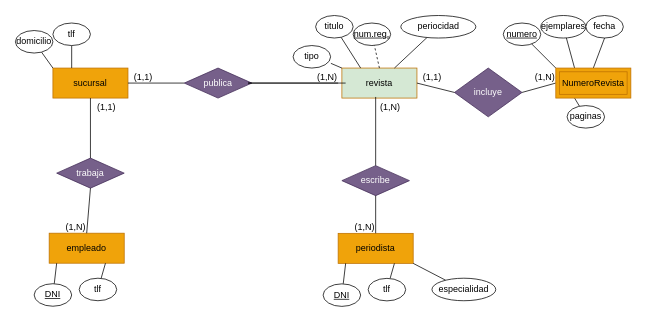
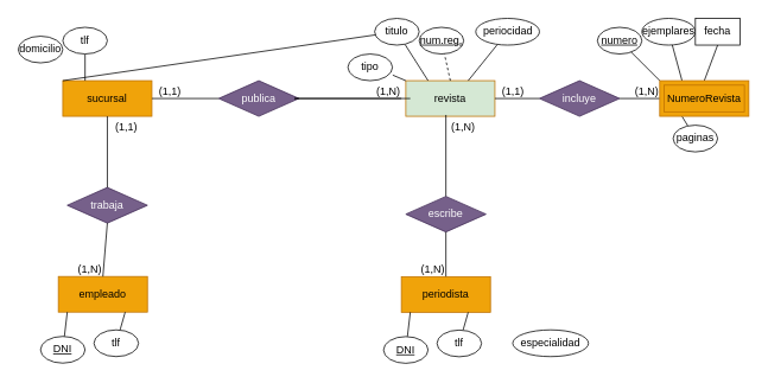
  <mxCell id="0" />
  <mxCell id="1" parent="0" />
  <mxCell id="2" value="sucursal" style="whiteSpace=wrap;html=1;align=center;fillColor=#f0a30a;strokeColor=#BD7000;fontColor=#000000;" parent="1" vertex="1"><mxGeometry x="70" y="90" width="100" height="40" as="geometry" /></mxCell>
  <mxCell id="3" value="" style="endArrow=none;html=1;rounded=0;exitX=0.25;exitY=0;exitDx=0;exitDy=0;" parent="1" source="2" target="4" edge="1"><mxGeometry relative="1" as="geometry"><mxPoint y="45" as="sourcePoint" x="20" /><mxPoint x="80" y="45" as="targetPoint" /></mxGeometry></mxCell>
  <mxCell id="4" value="tlf" style="ellipse;whiteSpace=wrap;html=1;align=center;" parent="1" vertex="1"><mxGeometry x="70" y="30" width="50" height="30" as="geometry" /></mxCell>
- <mxCell id="5" value="" style="endArrow=none;html=1;rounded=0;exitX=0;exitY=0;exitDx=0;exitDy=0;" parent="1" source="2" target="6" edge="1"><mxGeometry relative="1" as="geometry"><mxPoint x="40" y="80" as="sourcePoint" /><mxPoint x="30" y="55" as="targetPoint" /></mxGeometry></mxCell>
+ <mxCell id="5" value="" style="endArrow=none;html=1;rounded=0;exitX=0;exitY=0;exitDx=0;exitDy=0;" parent="1" source="2" target="21" edge="1"><mxGeometry relative="1" as="geometry"><mxPoint x="40" y="80" as="sourcePoint" /><mxPoint x="30" y="55" as="targetPoint" /></mxGeometry></mxCell>
  <mxCell id="6" value="domicilio" style="ellipse;whiteSpace=wrap;html=1;align=center;" parent="1" vertex="1"><mxGeometry y="40" width="50" height="30" as="geometry" x="20" /></mxCell>
  <mxCell id="7" value="empleado" style="whiteSpace=wrap;html=1;align=center;fillColor=#f0a30a;strokeColor=#BD7000;fontColor=#000000;" parent="1" vertex="1"><mxGeometry x="65" y="310" width="100" height="40" as="geometry" /></mxCell>
  <mxCell id="8" value="" style="endArrow=none;html=1;rounded=0;exitX=0.325;exitY=1.067;exitDx=0;exitDy=0;exitPerimeter=0;" parent="1" target="9" edge="1"><mxGeometry relative="1" as="geometry"><mxPoint x="75" y="350" as="sourcePoint" /><mxPoint x="110" y="392.32" as="targetPoint" /></mxGeometry></mxCell>
  <mxCell id="9" value="&lt;u&gt;DNI&lt;/u&gt;" style="ellipse;whiteSpace=wrap;html=1;align=center;" parent="1" vertex="1"><mxGeometry x="45" y="377.32" width="50" height="30" as="geometry" /></mxCell>
  <mxCell id="10" value="" style="endArrow=none;html=1;rounded=0;exitX=0.75;exitY=1;exitDx=0;exitDy=0;" parent="1" source="7" target="11" edge="1"><mxGeometry relative="1" as="geometry"><mxPoint x="80" y="395" as="sourcePoint" /><mxPoint x="140" y="395" as="targetPoint" /></mxGeometry></mxCell>
  <mxCell id="11" value="tlf" style="ellipse;whiteSpace=wrap;html=1;align=center;" parent="1" vertex="1"><mxGeometry x="105" y="370" width="50" height="30" as="geometry" /></mxCell>
  <mxCell id="12" value="trabaja" style="shape=rhombus;perimeter=rhombusPerimeter;whiteSpace=wrap;html=1;align=center;fillColor=#76608a;fontColor=#ffffff;strokeColor=#432D57;" parent="1" vertex="1"><mxGeometry x="75" y="210" width="90" height="40" as="geometry" /></mxCell>
  <mxCell id="13" value="" style="endArrow=none;html=1;rounded=0;exitX=0.5;exitY=0;exitDx=0;exitDy=0;entryX=0.5;entryY=1;entryDx=0;entryDy=0;" parent="1" source="12" target="2" edge="1"><mxGeometry relative="1" as="geometry"><mxPoint x="261" y="70" as="sourcePoint" /><mxPoint x="214" y="100" as="targetPoint" /></mxGeometry></mxCell>
  <mxCell id="14" value="(1,1)" style="resizable=0;html=1;whiteSpace=wrap;align=right;verticalAlign=bottom;" parent="13" connectable="0" vertex="1"><mxGeometry x="1" relative="1" as="geometry"><mxPoint x="35" y="20" as="offset" /></mxGeometry></mxCell>
  <mxCell id="15" value="" style="endArrow=none;html=1;rounded=0;exitX=0.5;exitY=1;exitDx=0;exitDy=0;entryX=0.5;entryY=0;entryDx=0;entryDy=0;" parent="1" source="12" target="7" edge="1"><mxGeometry relative="1" as="geometry"><mxPoint x="261" y="70" as="sourcePoint" /><mxPoint x="434" y="100" as="targetPoint" /></mxGeometry></mxCell>
  <mxCell id="16" value="(1,N)" style="resizable=0;html=1;whiteSpace=wrap;align=right;verticalAlign=bottom;" parent="15" connectable="0" vertex="1"><mxGeometry x="1" relative="1" as="geometry"><mxPoint as="offset" /></mxGeometry></mxCell>
  <mxCell id="17" value="revista" style="whiteSpace=wrap;html=1;align=center;fillColor=#d5e8d4;strokeColor=#BD7000;fontColor=#000000;" parent="1" vertex="1"><mxGeometry x="455" y="90" width="100" height="40" as="geometry" /></mxCell>
  <mxCell id="18" value="" style="endArrow=none;html=1;rounded=0;exitX=0.5;exitY=0;exitDx=0;exitDy=0;dashed=1;" parent="1" source="17" target="19" edge="1"><mxGeometry relative="1" as="geometry"><mxPoint x="435" y="45" as="sourcePoint" /><mxPoint x="495" y="45" as="targetPoint" /></mxGeometry></mxCell>
  <mxCell id="19" value="&lt;u&gt;num.reg.&lt;/u&gt;" style="ellipse;whiteSpace=wrap;html=1;align=center;" parent="1" vertex="1"><mxGeometry x="470" y="30" width="50" height="30" as="geometry" /></mxCell>
  <mxCell id="20" value="" style="endArrow=none;html=1;rounded=0;exitX=0.25;exitY=0;exitDx=0;exitDy=0;" parent="1" source="17" target="21" edge="1"><mxGeometry relative="1" as="geometry"><mxPoint x="375" y="45" as="sourcePoint" /><mxPoint x="435" y="45" as="targetPoint" /></mxGeometry></mxCell>
  <mxCell id="21" value="titulo" style="ellipse;whiteSpace=wrap;html=1;align=center;" parent="1" vertex="1"><mxGeometry x="420" y="20" width="50" height="30" as="geometry" /></mxCell>
  <mxCell id="22" value="" style="endArrow=none;html=1;rounded=0;exitX=0.75;exitY=0;exitDx=0;exitDy=0;" parent="1" target="23" edge="1"><mxGeometry relative="1" as="geometry"><mxPoint x="525" y="90" as="sourcePoint" /><mxPoint x="571" y="45" as="targetPoint" /></mxGeometry></mxCell>
- <mxCell id="23" value="periocidad" style="ellipse;whiteSpace=wrap;html=1;align=center;" parent="1" vertex="1"><mxGeometry x="533.5" y="20" width="100" height="30" as="geometry" /></mxCell>
+ <mxCell id="23" value="periocidad" style="ellipse;whiteSpace=wrap;html=1;align=center;" parent="1" vertex="1"><mxGeometry x="533.5" y="20" width="71.5" height="30" as="geometry" /></mxCell>
  <mxCell id="24" value="" style="endArrow=none;html=1;rounded=0;exitX=0;exitY=0;exitDx=0;exitDy=0;" parent="1" source="17" edge="1"><mxGeometry relative="1" as="geometry"><mxPoint x="440" y="110" as="sourcePoint" /><mxPoint x="440.343" y="83.719" as="targetPoint" /></mxGeometry></mxCell>
  <mxCell id="25" value="tipo" style="ellipse;whiteSpace=wrap;html=1;align=center;" parent="1" vertex="1"><mxGeometry x="390" y="60" width="50" height="30" as="geometry" /></mxCell>
  <mxCell id="26" value="publica" style="shape=rhombus;perimeter=rhombusPerimeter;whiteSpace=wrap;html=1;align=center;fillColor=#76608a;fontColor=#ffffff;strokeColor=#432D57;" parent="1" vertex="1"><mxGeometry x="245" y="90" width="90" height="40" as="geometry" /></mxCell>
  <mxCell id="27" value="" style="endArrow=none;html=1;rounded=0;exitX=0;exitY=0.5;exitDx=0;exitDy=0;entryX=1;entryY=0.5;entryDx=0;entryDy=0;" parent="1" source="26" target="2" edge="1"><mxGeometry relative="1" as="geometry"><mxPoint x="222" y="80" as="sourcePoint" /><mxPoint x="175" y="110" as="targetPoint" /></mxGeometry></mxCell>
  <mxCell id="28" value="(1,1)" style="resizable=0;html=1;whiteSpace=wrap;align=right;verticalAlign=bottom;" parent="27" connectable="0" vertex="1"><mxGeometry x="1" relative="1" as="geometry"><mxPoint x="34" as="offset" /></mxGeometry></mxCell>
  <mxCell id="29" value="" style="endArrow=none;html=1;rounded=0;exitX=1;exitY=0.5;exitDx=0;exitDy=0;" parent="1" edge="1"><mxGeometry relative="1" as="geometry"><mxPoint x="460" y="110" as="sourcePoint" /><mxPoint x="450" y="110" as="targetPoint" /><Array as="points"><mxPoint x="330" y="110" /></Array></mxGeometry></mxCell>
  <mxCell id="30" value="(1,N)" style="resizable=0;html=1;whiteSpace=wrap;align=right;verticalAlign=bottom;" parent="29" connectable="0" vertex="1"><mxGeometry x="1" relative="1" as="geometry"><mxPoint as="offset" /></mxGeometry></mxCell>
  <mxCell id="31" value="periodista" style="whiteSpace=wrap;html=1;align=center;fillColor=#f0a30a;strokeColor=#BD7000;fontColor=#000000;" parent="1" vertex="1"><mxGeometry x="450" y="310.207" width="100" height="40" as="geometry" /></mxCell>
  <mxCell id="32" value="" style="endArrow=none;html=1;rounded=0;exitX=0.325;exitY=1.067;exitDx=0;exitDy=0;exitPerimeter=0;" parent="1" target="33" edge="1"><mxGeometry relative="1" as="geometry"><mxPoint x="460" y="350.207" as="sourcePoint" /><mxPoint x="495" y="392.527" as="targetPoint" /></mxGeometry></mxCell>
  <mxCell id="33" value="&lt;u&gt;DNI&lt;/u&gt;" style="ellipse;whiteSpace=wrap;html=1;align=center;" parent="1" vertex="1"><mxGeometry x="430" y="377.527" width="50" height="30" as="geometry" /></mxCell>
  <mxCell id="34" value="" style="endArrow=none;html=1;rounded=0;exitX=0.75;exitY=1;exitDx=0;exitDy=0;" parent="1" source="31" target="35" edge="1"><mxGeometry relative="1" as="geometry"><mxPoint x="465" y="395.207" as="sourcePoint" /><mxPoint x="525" y="395.207" as="targetPoint" /></mxGeometry></mxCell>
  <mxCell id="35" value="tlf" style="ellipse;whiteSpace=wrap;html=1;align=center;" parent="1" vertex="1"><mxGeometry x="490" y="370.207" width="50" height="30" as="geometry" /></mxCell>
  <mxCell id="36" value="" style="resizable=0;html=1;whiteSpace=wrap;align=right;verticalAlign=bottom;" parent="1" connectable="0" vertex="1"><mxGeometry x="500.017" y="310" as="geometry" /></mxCell>
- <mxCell id="37" value="" style="endArrow=none;html=1;rounded=0;exitX=1;exitY=1;exitDx=0;exitDy=0;" parent="1" source="31" target="38" edge="1"><mxGeometry relative="1" as="geometry"><mxPoint x="540" y="380.007" as="sourcePoint" /><mxPoint x="600" y="385" as="targetPoint" /></mxGeometry></mxCell>
  <mxCell id="38" value="especialidad" style="ellipse;whiteSpace=wrap;html=1;align=center;" parent="1" vertex="1"><mxGeometry x="575" y="370" width="85" height="30" as="geometry" /></mxCell>
  <mxCell id="39" value="escribe" style="shape=rhombus;perimeter=rhombusPerimeter;whiteSpace=wrap;html=1;align=center;fillColor=#76608a;fontColor=#ffffff;strokeColor=#432D57;" parent="1" vertex="1"><mxGeometry x="455" y="220" width="90" height="40" as="geometry" /></mxCell>
  <mxCell id="40" value="" style="endArrow=none;html=1;rounded=0;exitX=0.5;exitY=0;exitDx=0;exitDy=0;entryX=0.45;entryY=0.963;entryDx=0;entryDy=0;entryPerimeter=0;" parent="1" source="39" target="17" edge="1"><mxGeometry relative="1" as="geometry"><mxPoint x="432" y="210" as="sourcePoint" /><mxPoint x="385" y="240" as="targetPoint" /></mxGeometry></mxCell>
  <mxCell id="41" value="(1,N)" style="resizable=0;html=1;whiteSpace=wrap;align=right;verticalAlign=bottom;" parent="40" connectable="0" vertex="1"><mxGeometry x="1" relative="1" as="geometry"><mxPoint x="34" y="22" as="offset" /></mxGeometry></mxCell>
  <mxCell id="42" value="" style="endArrow=none;html=1;rounded=0;exitX=0.5;exitY=1;exitDx=0;exitDy=0;" parent="1" source="39" edge="1"><mxGeometry relative="1" as="geometry"><mxPoint x="432" y="210" as="sourcePoint" /><mxPoint x="500" y="310" as="targetPoint" /></mxGeometry></mxCell>
  <mxCell id="43" value="(1,N)" style="resizable=0;html=1;whiteSpace=wrap;align=right;verticalAlign=bottom;" parent="42" connectable="0" vertex="1"><mxGeometry x="1" relative="1" as="geometry"><mxPoint as="offset" /></mxGeometry></mxCell>
- <mxCell id="44" value="incluye" style="shape=rhombus;perimeter=rhombusPerimeter;whiteSpace=wrap;html=1;align=center;fillColor=#76608a;fontColor=#ffffff;strokeColor=#432D57;" vertex="1" parent="1"><mxGeometry x="605" y="90" width="90" height="65" as="geometry" /></mxCell>
+ <mxCell id="44" value="incluye" style="shape=rhombus;perimeter=rhombusPerimeter;whiteSpace=wrap;html=1;align=center;fillColor=#76608a;fontColor=#ffffff;strokeColor=#432D57;" vertex="1" parent="1"><mxGeometry x="605" y="90" width="90" height="40" as="geometry" /></mxCell>
  <mxCell id="45" value="" style="endArrow=none;html=1;rounded=0;exitX=0;exitY=0.5;exitDx=0;exitDy=0;entryX=1;entryY=0.5;entryDx=0;entryDy=0;" edge="1" source="44" parent="1" target="17"><mxGeometry relative="1" as="geometry"><mxPoint x="417" y="180" as="sourcePoint" /><mxPoint x="370" y="210" as="targetPoint" /></mxGeometry></mxCell>
  <mxCell id="46" value="(1,1)" style="resizable=0;html=1;whiteSpace=wrap;align=right;verticalAlign=bottom;" connectable="0" vertex="1" parent="45"><mxGeometry x="1" relative="1" as="geometry"><mxPoint x="34" as="offset" /></mxGeometry></mxCell>
  <mxCell id="47" value="" style="endArrow=none;html=1;rounded=0;exitX=1;exitY=0.5;exitDx=0;exitDy=0;entryX=0;entryY=0.5;entryDx=0;entryDy=0;" edge="1" source="44" parent="1"><mxGeometry relative="1" as="geometry"><mxPoint x="417" y="180" as="sourcePoint" /><mxPoint x="740" y="110" as="targetPoint" /></mxGeometry></mxCell>
  <mxCell id="48" value="(1,N)" style="resizable=0;html=1;whiteSpace=wrap;align=right;verticalAlign=bottom;" connectable="0" vertex="1" parent="47"><mxGeometry x="1" relative="1" as="geometry"><mxPoint as="offset" /></mxGeometry></mxCell>
  <mxCell id="49" value="" style="endArrow=none;html=1;rounded=0;exitX=0;exitY=0;exitDx=0;exitDy=0;" edge="1" target="50" parent="1"><mxGeometry relative="1" as="geometry"><mxPoint x="740" y="90" as="sourcePoint" /><mxPoint x="560" y="215" as="targetPoint" /></mxGeometry></mxCell>
  <mxCell id="50" value="&lt;u&gt;numero&lt;/u&gt;" style="ellipse;whiteSpace=wrap;html=1;align=center;" vertex="1" parent="1"><mxGeometry x="670" y="30" width="50" height="30" as="geometry" /></mxCell>
  <mxCell id="51" value="" style="endArrow=none;html=1;rounded=0;exitX=0.25;exitY=0;exitDx=0;exitDy=0;" edge="1" target="52" parent="1"><mxGeometry relative="1" as="geometry"><mxPoint x="765" y="90" as="sourcePoint" /><mxPoint x="822" y="35" as="targetPoint" /></mxGeometry></mxCell>
  <mxCell id="52" value="ejemplares" style="ellipse;whiteSpace=wrap;html=1;align=center;" vertex="1" parent="1"><mxGeometry x="720" y="20" width="60" height="30" as="geometry" /></mxCell>
- <mxCell id="53" value="fecha" style="ellipse;whiteSpace=wrap;html=1;align=center;" vertex="1" parent="1"><mxGeometry x="780" y="20" width="50" height="30" as="geometry" /></mxCell>
+ <mxCell id="53" value="fecha" style="whiteSpace=wrap;html=1;align=center;rounded=0;" vertex="1" parent="1"><mxGeometry x="780" y="20" width="50" height="30" as="geometry" /></mxCell>
  <mxCell id="54" value="" style="endArrow=none;html=1;rounded=0;exitX=0.5;exitY=0;exitDx=0;exitDy=0;entryX=0.5;entryY=1;entryDx=0;entryDy=0;" edge="1" parent="1" target="53"><mxGeometry relative="1" as="geometry"><mxPoint x="790" y="90" as="sourcePoint" /><mxPoint x="750" y="50" as="targetPoint" /></mxGeometry></mxCell>
  <mxCell id="55" value="" style="endArrow=none;html=1;rounded=0;exitX=0.25;exitY=1;exitDx=0;exitDy=0;" edge="1" target="56" parent="1"><mxGeometry relative="1" as="geometry"><mxPoint x="765" y="130" as="sourcePoint" /><mxPoint x="780" y="155" as="targetPoint" /></mxGeometry></mxCell>
  <mxCell id="56" value="paginas" style="ellipse;whiteSpace=wrap;html=1;align=center;" vertex="1" parent="1"><mxGeometry x="755" y="140" width="50" height="30" as="geometry" /></mxCell>
  <mxCell id="57" value="NumeroRevista" style="shape=ext;margin=3;double=1;whiteSpace=wrap;html=1;align=center;fillColor=#f0a30a;fontColor=#000000;strokeColor=#BD7000;" vertex="1" parent="1"><mxGeometry x="740" y="90" width="100" height="40" as="geometry" /></mxCell>
